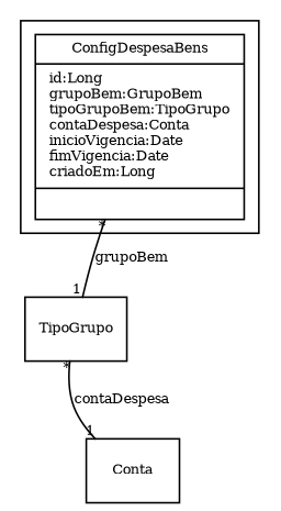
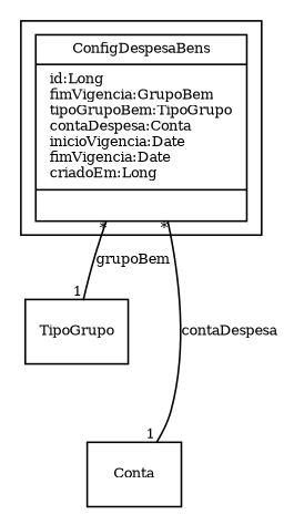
  digraph {
    fontname="Times-Roman"
    fontsize=8
    node [fontname="Times-Roman" fontsize=8 shape=record]
    edge [arrowhead=none fontname="Times-Roman" fontsize=8 headlabel=1 taillabel="*"]
-   n1 [label="{ConfigDespesaBens|id:Long\lgrupoBem:GrupoBem\ltipoGrupoBem:TipoGrupo\lcontaDespesa:Conta\linicioVigencia:Date\lfimVigencia:Date\lcriadoEm:Long\l|\l}"]
+   n1 [label="{ConfigDespesaBens|id:Long\lfimVigencia:GrupoBem\ltipoGrupoBem:TipoGrupo\lcontaDespesa:Conta\linicioVigencia:Date\lfimVigencia:Date\lcriadoEm:Long\l|\l}"]
    n2 [label=TipoGrupo]
    Conta
    subgraph cluster_1 {
      n1
    }
    n1 -> n2 [label=grupoBem]
-   n2 -> Conta [label=contaDespesa]
+   n1 -> Conta [label=contaDespesa]
  }
